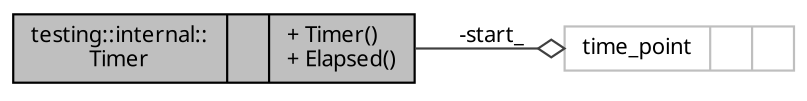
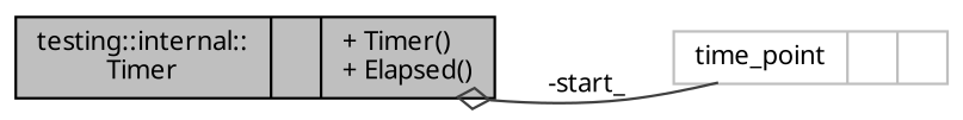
  digraph {
    rankdir=LR
    fontname="Noto Sans"
    node [fontname="Noto Sans" fontsize=10 shape=record]
    n1 [color=black fillcolor=grey75 fontcolor=black height=0.2 label="{testing::internal::\lTimer\n||+ Timer()\l+ Elapsed()\l}" style=filled width=0.4]
    n2 [color=grey75 height=0.2 label="{time_point\n||}" width=0.4]
-   n1 -> n2 [arrowhead=odiamond color=grey25 fontname="Noto Sans" fontsize=10 label=" -start_" labelfontname=Helvetica labelfontsize=10 style=solid]
+   n2 -> n1 [arrowhead=odiamond color=grey25 fontname="Noto Sans" fontsize=10 label=" -start_" labelfontname=Helvetica labelfontsize=10 style=solid]
  }
